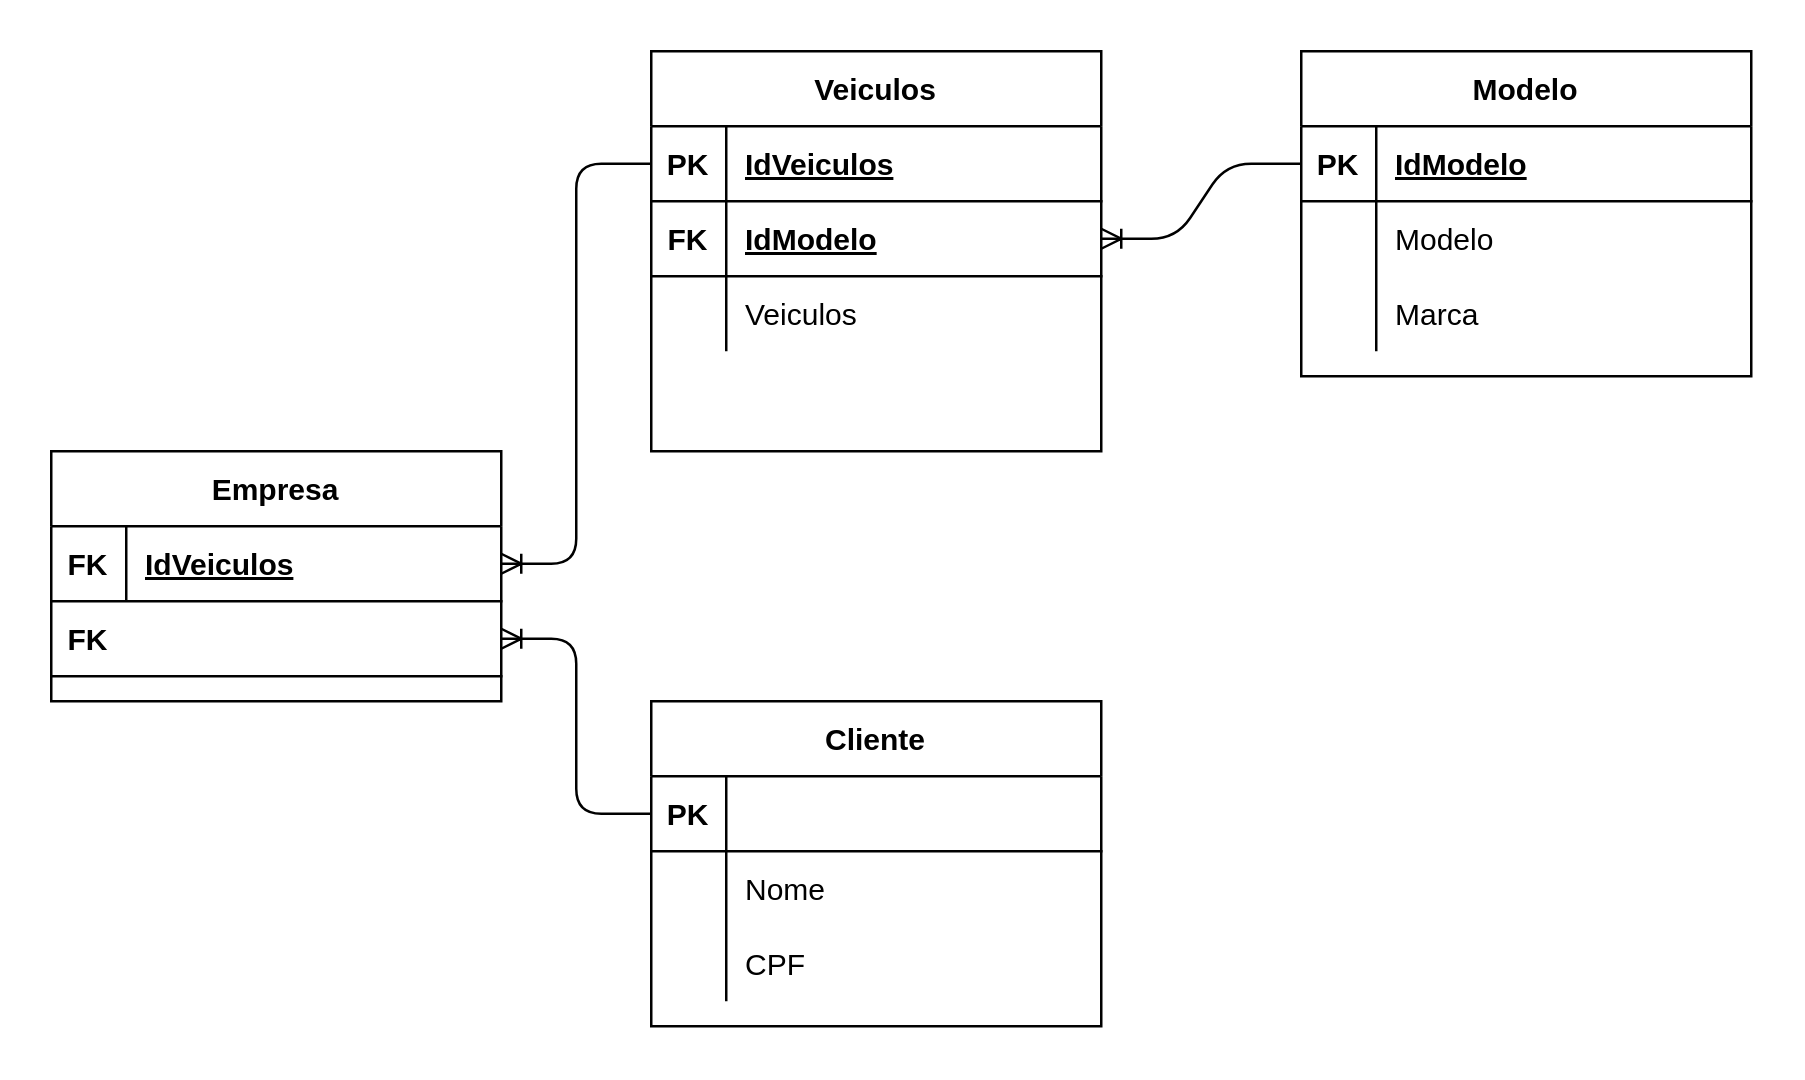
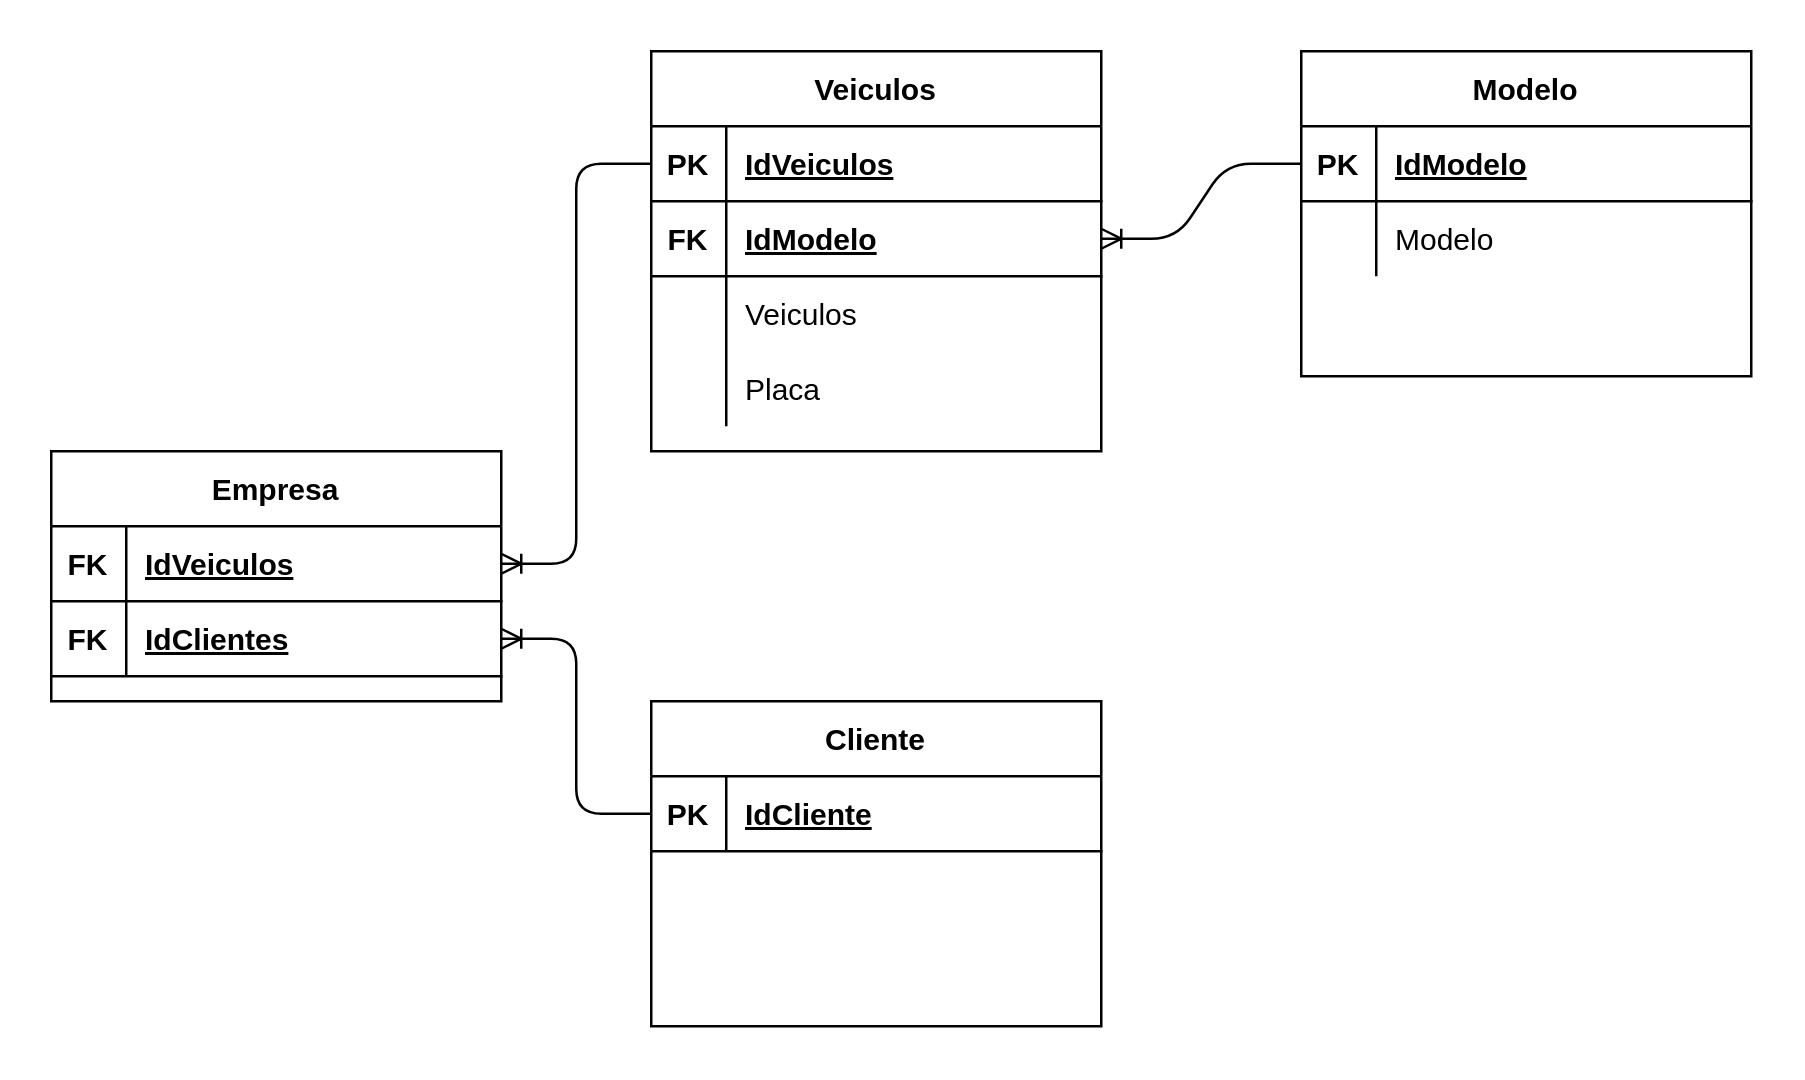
  <mxCell id="0" />
  <mxCell id="1" parent="0" />
  <mxCell id="2" value="Empresa" style="shape=table;startSize=30;container=1;collapsible=1;childLayout=tableLayout;fixedRows=1;rowLines=0;fontStyle=1;align=center;resizeLast=1;" vertex="1" parent="1"><mxGeometry x="20" y="180" width="180" height="100" as="geometry" /></mxCell>
  <mxCell id="3" value="" style="shape=partialRectangle;collapsible=0;dropTarget=0;pointerEvents=0;fillColor=none;top=0;left=0;bottom=1;right=0;points=[[0,0.5],[1,0.5]];portConstraint=eastwest;" vertex="1" parent="2"><mxGeometry y="30" width="180" height="30" as="geometry" /></mxCell>
  <mxCell id="4" value="FK" style="shape=partialRectangle;connectable=0;fillColor=none;top=0;left=0;bottom=0;right=0;fontStyle=1;overflow=hidden;" vertex="1" parent="3"><mxGeometry width="30" height="30" as="geometry" /></mxCell>
  <mxCell id="5" value="IdVeiculos" style="shape=partialRectangle;connectable=0;fillColor=none;top=0;left=0;bottom=0;right=0;align=left;spacingLeft=6;fontStyle=5;overflow=hidden;" vertex="1" parent="3"><mxGeometry x="30" width="150" height="30" as="geometry" /></mxCell>
  <mxCell id="6" value="" style="shape=partialRectangle;collapsible=0;dropTarget=0;pointerEvents=0;fillColor=none;top=0;left=0;bottom=1;right=0;points=[[0,0.5],[1,0.5]];portConstraint=eastwest;" vertex="1" parent="2"><mxGeometry y="60" width="180" height="30" as="geometry" /></mxCell>
  <mxCell id="7" value="FK" style="shape=partialRectangle;connectable=0;fillColor=none;top=0;left=0;bottom=0;right=0;fontStyle=1;overflow=hidden;" vertex="1" parent="6"><mxGeometry width="30" height="30" as="geometry" /></mxCell>
+ <mxCell id="8" value="IdClientes" style="shape=partialRectangle;connectable=0;fillColor=none;top=0;left=0;bottom=0;right=0;align=left;spacingLeft=6;fontStyle=5;overflow=hidden;" vertex="1" parent="6"><mxGeometry x="30" width="150" height="30" as="geometry" /></mxCell>
  <mxCell id="9" value="Veiculos" style="shape=table;startSize=30;container=1;collapsible=1;childLayout=tableLayout;fixedRows=1;rowLines=0;fontStyle=1;align=center;resizeLast=1;" vertex="1" parent="1"><mxGeometry x="260" y="20" width="180" height="160" as="geometry" /></mxCell>
  <mxCell id="10" value="" style="shape=partialRectangle;collapsible=0;dropTarget=0;pointerEvents=0;fillColor=none;top=0;left=0;bottom=1;right=0;points=[[0,0.5],[1,0.5]];portConstraint=eastwest;" vertex="1" parent="9"><mxGeometry y="30" width="180" height="30" as="geometry" /></mxCell>
  <mxCell id="11" value="PK" style="shape=partialRectangle;connectable=0;fillColor=none;top=0;left=0;bottom=0;right=0;fontStyle=1;overflow=hidden;" vertex="1" parent="10"><mxGeometry width="30" height="30" as="geometry" /></mxCell>
  <mxCell id="12" value="IdVeiculos" style="shape=partialRectangle;connectable=0;fillColor=none;top=0;left=0;bottom=0;right=0;align=left;spacingLeft=6;fontStyle=5;overflow=hidden;" vertex="1" parent="10"><mxGeometry x="30" width="150" height="30" as="geometry" /></mxCell>
  <mxCell id="13" value="" style="shape=partialRectangle;collapsible=0;dropTarget=0;pointerEvents=0;fillColor=none;top=0;left=0;bottom=1;right=0;points=[[0,0.5],[1,0.5]];portConstraint=eastwest;" vertex="1" parent="9"><mxGeometry y="60" width="180" height="30" as="geometry" /></mxCell>
  <mxCell id="14" value="FK" style="shape=partialRectangle;connectable=0;fillColor=none;top=0;left=0;bottom=0;right=0;fontStyle=1;overflow=hidden;" vertex="1" parent="13"><mxGeometry width="30" height="30" as="geometry" /></mxCell>
  <mxCell id="15" value="IdModelo" style="shape=partialRectangle;connectable=0;fillColor=none;top=0;left=0;bottom=0;right=0;align=left;spacingLeft=6;fontStyle=5;overflow=hidden;" vertex="1" parent="13"><mxGeometry x="30" width="150" height="30" as="geometry" /></mxCell>
  <mxCell id="16" value="" style="shape=partialRectangle;collapsible=0;dropTarget=0;pointerEvents=0;fillColor=none;top=0;left=0;bottom=0;right=0;points=[[0,0.5],[1,0.5]];portConstraint=eastwest;" vertex="1" parent="9"><mxGeometry y="90" width="180" height="30" as="geometry" /></mxCell>
  <mxCell id="17" value="" style="shape=partialRectangle;connectable=0;fillColor=none;top=0;left=0;bottom=0;right=0;editable=1;overflow=hidden;" vertex="1" parent="16"><mxGeometry width="30" height="30" as="geometry" /></mxCell>
  <mxCell id="18" value="Veiculos" style="shape=partialRectangle;connectable=0;fillColor=none;top=0;left=0;bottom=0;right=0;align=left;spacingLeft=6;overflow=hidden;" vertex="1" parent="16"><mxGeometry x="30" width="150" height="30" as="geometry" /></mxCell>
  <mxCell id="19" value="" style="shape=partialRectangle;collapsible=0;dropTarget=0;pointerEvents=0;fillColor=none;top=0;left=0;bottom=0;right=0;points=[[0,0.5],[1,0.5]];portConstraint=eastwest;" vertex="1" parent="9"><mxGeometry y="120" width="180" height="30" as="geometry" /></mxCell>
  <mxCell id="20" value="" style="shape=partialRectangle;connectable=0;fillColor=none;top=0;left=0;bottom=0;right=0;editable=1;overflow=hidden;" vertex="1" parent="19"><mxGeometry width="30" height="30" as="geometry" /></mxCell>
+ <mxCell id="21" value="Placa" style="shape=partialRectangle;connectable=0;fillColor=none;top=0;left=0;bottom=0;right=0;align=left;spacingLeft=6;overflow=hidden;" vertex="1" parent="19"><mxGeometry x="30" width="150" height="30" as="geometry" /></mxCell>
  <mxCell id="22" value="Modelo" style="shape=table;startSize=30;container=1;collapsible=1;childLayout=tableLayout;fixedRows=1;rowLines=0;fontStyle=1;align=center;resizeLast=1;" vertex="1" parent="1"><mxGeometry x="520" y="20" width="180" height="130" as="geometry" /></mxCell>
  <mxCell id="23" value="" style="shape=partialRectangle;collapsible=0;dropTarget=0;pointerEvents=0;fillColor=none;top=0;left=0;bottom=1;right=0;points=[[0,0.5],[1,0.5]];portConstraint=eastwest;" vertex="1" parent="22"><mxGeometry y="30" width="180" height="30" as="geometry" /></mxCell>
  <mxCell id="24" value="PK" style="shape=partialRectangle;connectable=0;fillColor=none;top=0;left=0;bottom=0;right=0;fontStyle=1;overflow=hidden;" vertex="1" parent="23"><mxGeometry width="30" height="30" as="geometry" /></mxCell>
  <mxCell id="25" value="IdModelo" style="shape=partialRectangle;connectable=0;fillColor=none;top=0;left=0;bottom=0;right=0;align=left;spacingLeft=6;fontStyle=5;overflow=hidden;" vertex="1" parent="23"><mxGeometry x="30" width="150" height="30" as="geometry" /></mxCell>
  <mxCell id="26" value="" style="shape=partialRectangle;collapsible=0;dropTarget=0;pointerEvents=0;fillColor=none;top=0;left=0;bottom=0;right=0;points=[[0,0.5],[1,0.5]];portConstraint=eastwest;" vertex="1" parent="22"><mxGeometry y="60" width="180" height="30" as="geometry" /></mxCell>
  <mxCell id="27" value="" style="shape=partialRectangle;connectable=0;fillColor=none;top=0;left=0;bottom=0;right=0;editable=1;overflow=hidden;" vertex="1" parent="26"><mxGeometry width="30" height="30" as="geometry" /></mxCell>
  <mxCell id="28" value="Modelo" style="shape=partialRectangle;connectable=0;fillColor=none;top=0;left=0;bottom=0;right=0;align=left;spacingLeft=6;overflow=hidden;" vertex="1" parent="26"><mxGeometry x="30" width="150" height="30" as="geometry" /></mxCell>
  <mxCell id="29" value="" style="shape=partialRectangle;collapsible=0;dropTarget=0;pointerEvents=0;fillColor=none;top=0;left=0;bottom=0;right=0;points=[[0,0.5],[1,0.5]];portConstraint=eastwest;" vertex="1" parent="22"><mxGeometry y="90" width="180" height="30" as="geometry" /></mxCell>
  <mxCell id="30" value="" style="shape=partialRectangle;connectable=0;fillColor=none;top=0;left=0;bottom=0;right=0;editable=1;overflow=hidden;" vertex="1" parent="29"><mxGeometry width="30" height="30" as="geometry" /></mxCell>
- <mxCell id="31" value="Marca" style="shape=partialRectangle;connectable=0;fillColor=none;top=0;left=0;bottom=0;right=0;align=left;spacingLeft=6;overflow=hidden;" vertex="1" parent="29"><mxGeometry x="30" width="150" height="30" as="geometry" /></mxCell>
  <mxCell id="32" value="" style="edgeStyle=entityRelationEdgeStyle;fontSize=12;html=1;endArrow=ERoneToMany;entryX=1;entryY=0.5;entryDx=0;entryDy=0;exitX=0;exitY=0.5;exitDx=0;exitDy=0;" edge="1" parent="1" source="10" target="3"><mxGeometry width="100" height="100" relative="1" as="geometry"><mxPoint x="140" y="310" as="sourcePoint" /><mxPoint x="240" y="210" as="targetPoint" /></mxGeometry></mxCell>
  <mxCell id="33" value="" style="edgeStyle=entityRelationEdgeStyle;fontSize=12;html=1;endArrow=ERoneToMany;entryX=1;entryY=0.5;entryDx=0;entryDy=0;exitX=0;exitY=0.5;exitDx=0;exitDy=0;" edge="1" parent="1" source="23" target="13"><mxGeometry width="100" height="100" relative="1" as="geometry"><mxPoint x="440" y="300" as="sourcePoint" /><mxPoint x="540" y="200" as="targetPoint" /></mxGeometry></mxCell>
  <mxCell id="34" value="Cliente" style="shape=table;startSize=30;container=1;collapsible=1;childLayout=tableLayout;fixedRows=1;rowLines=0;fontStyle=1;align=center;resizeLast=1;" vertex="1" parent="1"><mxGeometry x="260" y="280" width="180" height="130" as="geometry" /></mxCell>
  <mxCell id="35" value="" style="shape=partialRectangle;collapsible=0;dropTarget=0;pointerEvents=0;fillColor=none;top=0;left=0;bottom=1;right=0;points=[[0,0.5],[1,0.5]];portConstraint=eastwest;" vertex="1" parent="34"><mxGeometry y="30" width="180" height="30" as="geometry" /></mxCell>
  <mxCell id="36" value="PK" style="shape=partialRectangle;connectable=0;fillColor=none;top=0;left=0;bottom=0;right=0;fontStyle=1;overflow=hidden;" vertex="1" parent="35"><mxGeometry width="30" height="30" as="geometry" /></mxCell>
+ <mxCell id="37" value="IdCliente" style="shape=partialRectangle;connectable=0;fillColor=none;top=0;left=0;bottom=0;right=0;align=left;spacingLeft=6;fontStyle=5;overflow=hidden;" vertex="1" parent="35"><mxGeometry x="30" width="150" height="30" as="geometry" /></mxCell>
  <mxCell id="38" value="" style="shape=partialRectangle;collapsible=0;dropTarget=0;pointerEvents=0;fillColor=none;top=0;left=0;bottom=0;right=0;points=[[0,0.5],[1,0.5]];portConstraint=eastwest;" vertex="1" parent="34"><mxGeometry y="60" width="180" height="30" as="geometry" /></mxCell>
  <mxCell id="39" value="" style="shape=partialRectangle;connectable=0;fillColor=none;top=0;left=0;bottom=0;right=0;editable=1;overflow=hidden;" vertex="1" parent="38"><mxGeometry width="30" height="30" as="geometry" /></mxCell>
- <mxCell id="40" value="Nome" style="shape=partialRectangle;connectable=0;fillColor=none;top=0;left=0;bottom=0;right=0;align=left;spacingLeft=6;overflow=hidden;" vertex="1" parent="38"><mxGeometry x="30" width="150" height="30" as="geometry" /></mxCell>
  <mxCell id="41" value="" style="shape=partialRectangle;collapsible=0;dropTarget=0;pointerEvents=0;fillColor=none;top=0;left=0;bottom=0;right=0;points=[[0,0.5],[1,0.5]];portConstraint=eastwest;" vertex="1" parent="34"><mxGeometry y="90" width="180" height="30" as="geometry" /></mxCell>
  <mxCell id="42" value="" style="shape=partialRectangle;connectable=0;fillColor=none;top=0;left=0;bottom=0;right=0;editable=1;overflow=hidden;" vertex="1" parent="41"><mxGeometry width="30" height="30" as="geometry" /></mxCell>
- <mxCell id="43" value="CPF" style="shape=partialRectangle;connectable=0;fillColor=none;top=0;left=0;bottom=0;right=0;align=left;spacingLeft=6;overflow=hidden;" vertex="1" parent="41"><mxGeometry x="30" width="150" height="30" as="geometry" /></mxCell>
  <mxCell id="44" value="" style="edgeStyle=entityRelationEdgeStyle;fontSize=12;html=1;endArrow=ERoneToMany;entryX=1;entryY=0.5;entryDx=0;entryDy=0;exitX=0;exitY=0.5;exitDx=0;exitDy=0;" edge="1" parent="1" source="35" target="6"><mxGeometry width="100" height="100" relative="1" as="geometry"><mxPoint x="240" y="320" as="sourcePoint" /><mxPoint x="200" y="370" as="targetPoint" /></mxGeometry></mxCell>
